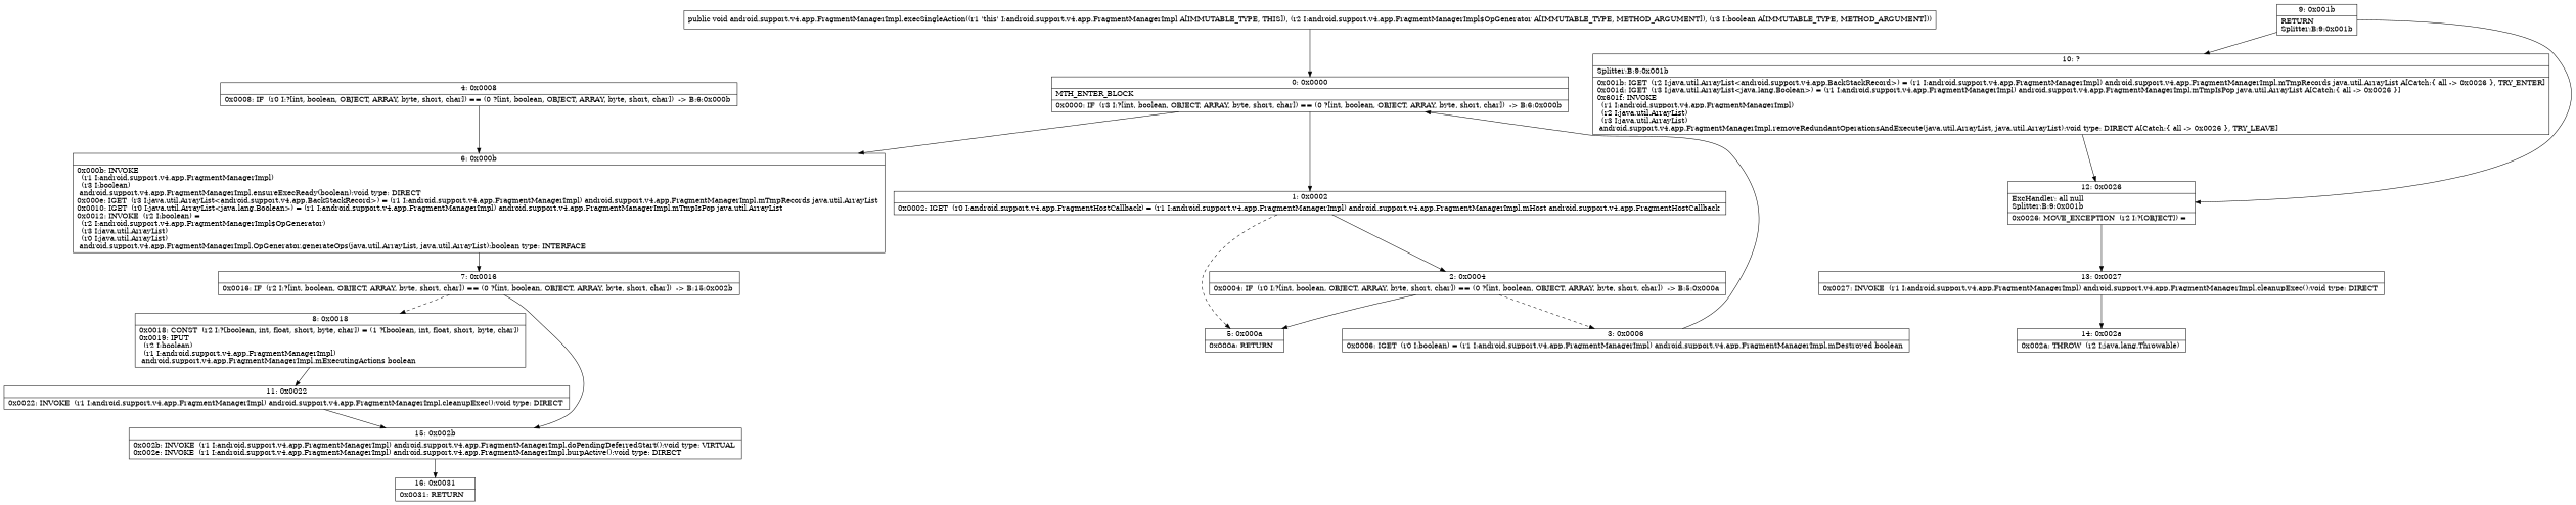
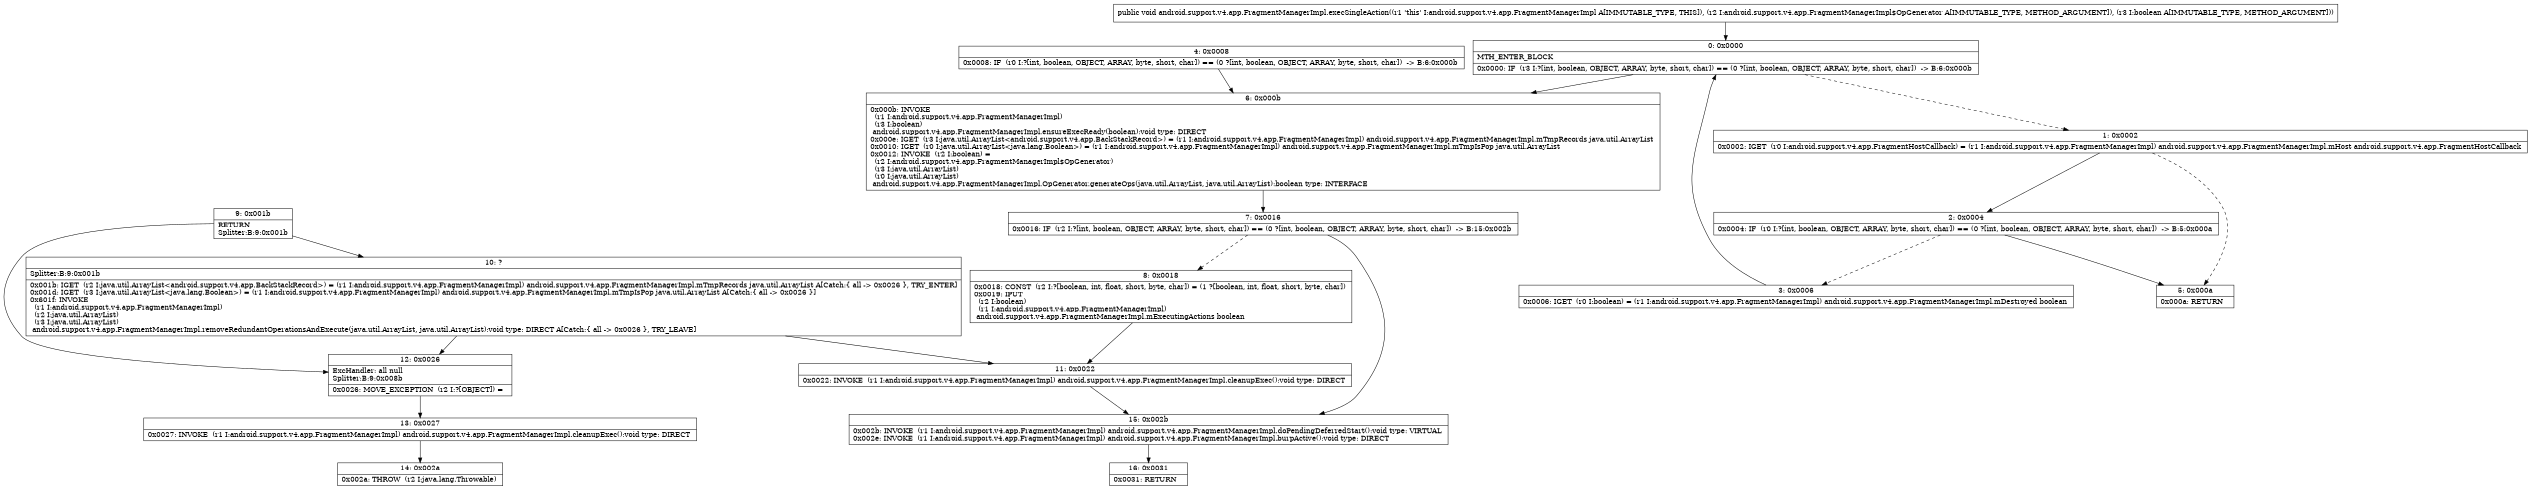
  digraph {
    node [shape=record]
    n1 [label="{0\:\ 0x0000|MTH_ENTER_BLOCK\l|0x0000: IF  (r3 I:?[int, boolean, OBJECT, ARRAY, byte, short, char]) == (0 ?[int, boolean, OBJECT, ARRAY, byte, short, char])  \-\> B:6:0x000b \l}"]
    n2 [label="{1\:\ 0x0002|0x0002: IGET  (r0 I:android.support.v4.app.FragmentHostCallback) = (r1 I:android.support.v4.app.FragmentManagerImpl) android.support.v4.app.FragmentManagerImpl.mHost android.support.v4.app.FragmentHostCallback \l}"]
    n3 [label="{6\:\ 0x000b|0x000b: INVOKE  \l  (r1 I:android.support.v4.app.FragmentManagerImpl)\l  (r3 I:boolean)\l android.support.v4.app.FragmentManagerImpl.ensureExecReady(boolean):void type: DIRECT \l0x000e: IGET  (r3 I:java.util.ArrayList\<android.support.v4.app.BackStackRecord\>) = (r1 I:android.support.v4.app.FragmentManagerImpl) android.support.v4.app.FragmentManagerImpl.mTmpRecords java.util.ArrayList \l0x0010: IGET  (r0 I:java.util.ArrayList\<java.lang.Boolean\>) = (r1 I:android.support.v4.app.FragmentManagerImpl) android.support.v4.app.FragmentManagerImpl.mTmpIsPop java.util.ArrayList \l0x0012: INVOKE  (r2 I:boolean) = \l  (r2 I:android.support.v4.app.FragmentManagerImpl$OpGenerator)\l  (r3 I:java.util.ArrayList)\l  (r0 I:java.util.ArrayList)\l android.support.v4.app.FragmentManagerImpl.OpGenerator.generateOps(java.util.ArrayList, java.util.ArrayList):boolean type: INTERFACE \l}"]
    n4 [label="{2\:\ 0x0004|0x0004: IF  (r0 I:?[int, boolean, OBJECT, ARRAY, byte, short, char]) == (0 ?[int, boolean, OBJECT, ARRAY, byte, short, char])  \-\> B:5:0x000a \l}"]
    n5 [label="{5\:\ 0x000a|0x000a: RETURN   \l}"]
    n6 [label="{7\:\ 0x0016|0x0016: IF  (r2 I:?[int, boolean, OBJECT, ARRAY, byte, short, char]) == (0 ?[int, boolean, OBJECT, ARRAY, byte, short, char])  \-\> B:15:0x002b \l}"]
    n7 [label="{3\:\ 0x0006|0x0006: IGET  (r0 I:boolean) = (r1 I:android.support.v4.app.FragmentManagerImpl) android.support.v4.app.FragmentManagerImpl.mDestroyed boolean \l}"]
    n8 [label="{4\:\ 0x0008|0x0008: IF  (r0 I:?[int, boolean, OBJECT, ARRAY, byte, short, char]) == (0 ?[int, boolean, OBJECT, ARRAY, byte, short, char])  \-\> B:6:0x000b \l}"]
    n9 [label="{8\:\ 0x0018|0x0018: CONST  (r2 I:?[boolean, int, float, short, byte, char]) = (1 ?[boolean, int, float, short, byte, char]) \l0x0019: IPUT  \l  (r2 I:boolean)\l  (r1 I:android.support.v4.app.FragmentManagerImpl)\l android.support.v4.app.FragmentManagerImpl.mExecutingActions boolean \l}"]
    n10 [label="{15\:\ 0x002b|0x002b: INVOKE  (r1 I:android.support.v4.app.FragmentManagerImpl) android.support.v4.app.FragmentManagerImpl.doPendingDeferredStart():void type: VIRTUAL \l0x002e: INVOKE  (r1 I:android.support.v4.app.FragmentManagerImpl) android.support.v4.app.FragmentManagerImpl.burpActive():void type: DIRECT \l}"]
    n11 [label="{11\:\ 0x0022|0x0022: INVOKE  (r1 I:android.support.v4.app.FragmentManagerImpl) android.support.v4.app.FragmentManagerImpl.cleanupExec():void type: DIRECT \l}"]
    n12 [label="{16\:\ 0x0031|0x0031: RETURN   \l}"]
    n13 [label="{9\:\ 0x001b|RETURN\lSplitter:B:9:0x001b\l}"]
    n14 [label="{10\:\ ?|Splitter:B:9:0x001b\l|0x001b: IGET  (r2 I:java.util.ArrayList\<android.support.v4.app.BackStackRecord\>) = (r1 I:android.support.v4.app.FragmentManagerImpl) android.support.v4.app.FragmentManagerImpl.mTmpRecords java.util.ArrayList A[Catch:\{ all \-\> 0x0026 \}, TRY_ENTER]\l0x001d: IGET  (r3 I:java.util.ArrayList\<java.lang.Boolean\>) = (r1 I:android.support.v4.app.FragmentManagerImpl) android.support.v4.app.FragmentManagerImpl.mTmpIsPop java.util.ArrayList A[Catch:\{ all \-\> 0x0026 \}]\l0x601f: INVOKE  \l  (r1 I:android.support.v4.app.FragmentManagerImpl)\l  (r2 I:java.util.ArrayList)\l  (r3 I:java.util.ArrayList)\l android.support.v4.app.FragmentManagerImpl.removeRedundantOperationsAndExecute(java.util.ArrayList, java.util.ArrayList):void type: DIRECT A[Catch:\{ all \-\> 0x0026 \}, TRY_LEAVE]\l}"]
-   n15 [label="{12\:\ 0x0026|ExcHandler: all null\lSplitter:B:9:0x001b\l|0x0026: MOVE_EXCEPTION  (r2 I:?[OBJECT]) =  \l}"]
+   n15 [label="{12\:\ 0x0026|ExcHandler: all null\lSplitter:B:9:0x008b\l|0x0026: MOVE_EXCEPTION  (r2 I:?[OBJECT]) =  \l}"]
    n16 [label="{13\:\ 0x0027|0x0027: INVOKE  (r1 I:android.support.v4.app.FragmentManagerImpl) android.support.v4.app.FragmentManagerImpl.cleanupExec():void type: DIRECT \l}"]
    n17 [label="{14\:\ 0x002a|0x002a: THROW  (r2 I:java.lang.Throwable) \l}"]
    n18 [label="{public void android.support.v4.app.FragmentManagerImpl.execSingleAction((r1 'this' I:android.support.v4.app.FragmentManagerImpl A[IMMUTABLE_TYPE, THIS]), (r2 I:android.support.v4.app.FragmentManagerImpl$OpGenerator A[IMMUTABLE_TYPE, METHOD_ARGUMENT]), (r3 I:boolean A[IMMUTABLE_TYPE, METHOD_ARGUMENT])) }"]
-   n1 -> n2 [style=solid]
+   n1 -> n2 [style=dashed]
    n1 -> n3
    n2 -> n4
    n2 -> n5 [style=dashed]
    n3 -> n6
    n4 -> n5
    n4 -> n7 [style=dashed]
    n6 -> n9 [style=dashed]
    n6 -> n10
    n7 -> n1
    n8 -> n3
    n9 -> n11
    n10 -> n12
    n11 -> n10
    n13 -> n14
    n13 -> n15
+   n14 -> n11
    n14 -> n15
    n15 -> n16
    n16 -> n17
    n18 -> n1
  }
